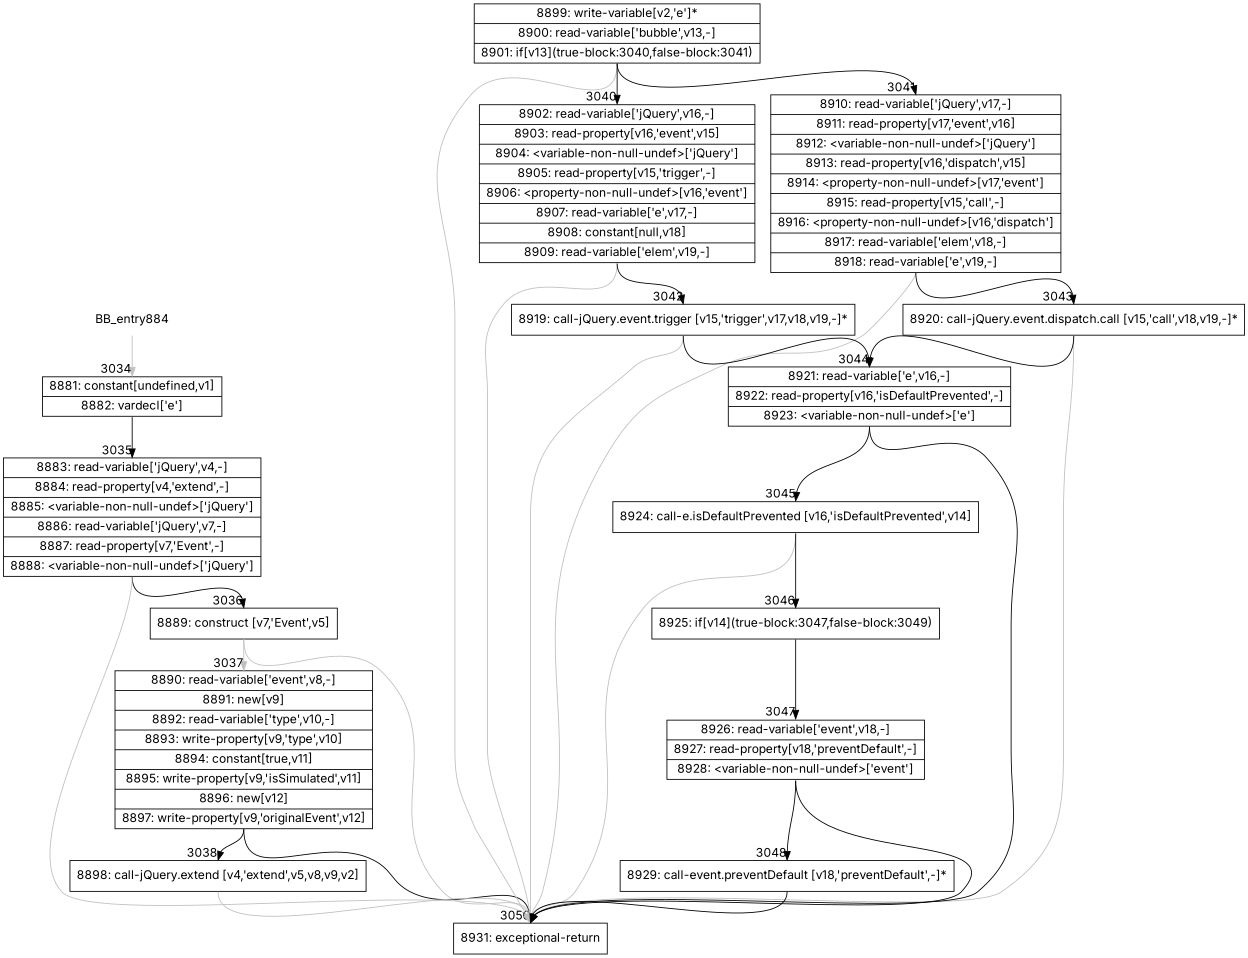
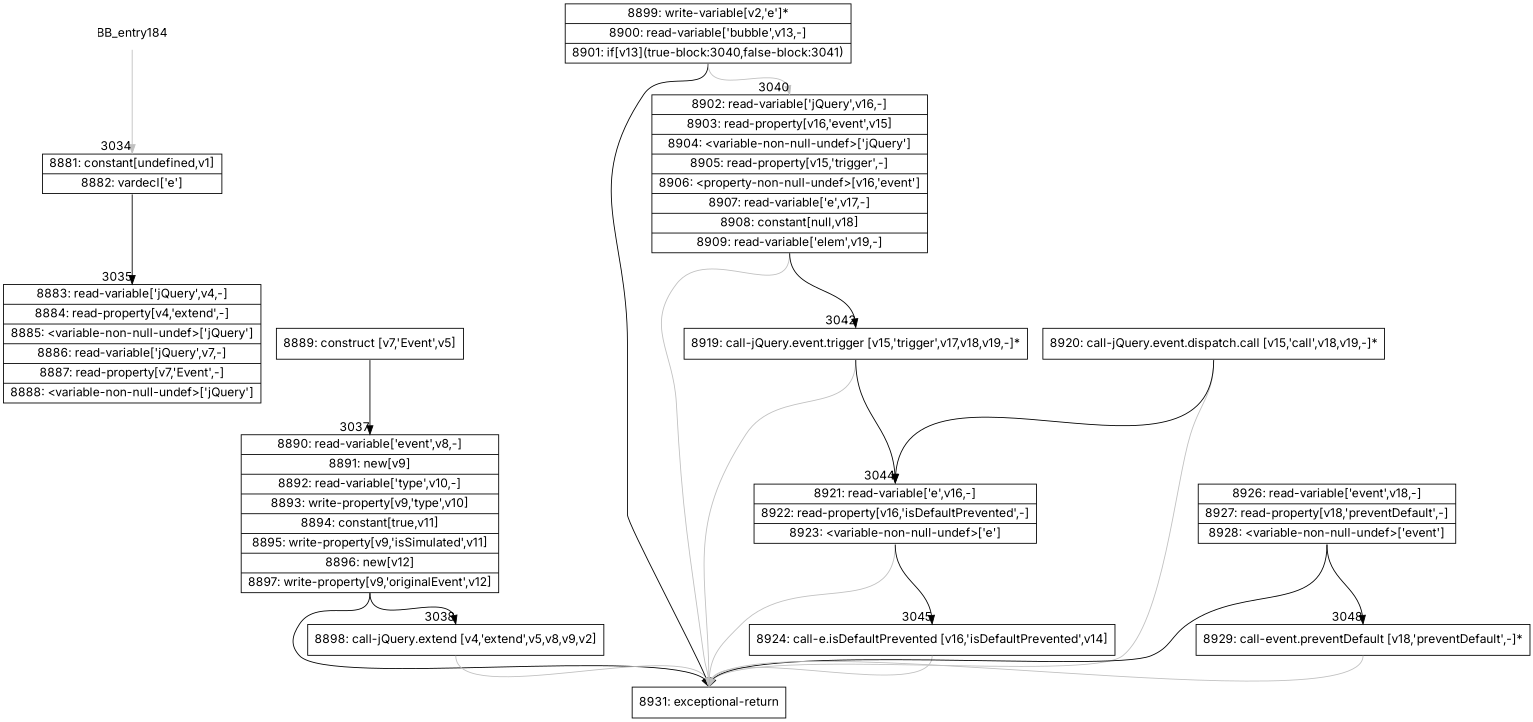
  digraph {
    fontname=Inter
    rankdir=TD
    node [fontname=Inter shape=record]
    edge [fontname=Inter headport=n tailport=s]
-   BB_entry184 [shape=none label=BB_entry884]
+   BB_entry184 [shape=none]
    n2 [label="{8881: constant[undefined,v1]|8882: vardecl['e']}"]
    n3 [label="{8883: read-variable['jQuery',v4,-]|8884: read-property[v4,'extend',-]|8885: \<variable-non-null-undef\>['jQuery']|8886: read-variable['jQuery',v7,-]|8887: read-property[v7,'Event',-]|8888: \<variable-non-null-undef\>['jQuery']}"]
    n4 [label="{8889: construct [v7,'Event',v5]}"]
    n5 [label="{8931: exceptional-return}"]
    n6 [label="{8890: read-variable['event',v8,-]|8891: new[v9]|8892: read-variable['type',v10,-]|8893: write-property[v9,'type',v10]|8894: constant[true,v11]|8895: write-property[v9,'isSimulated',v11]|8896: new[v12]|8897: write-property[v9,'originalEvent',v12]}"]
    n7 [label="{8898: call-jQuery.extend [v4,'extend',v5,v8,v9,v2]}"]
    n8 [label="{8899: write-variable[v2,'e']*|8900: read-variable['bubble',v13,-]|8901: if[v13](true-block:3040,false-block:3041)}"]
    n9 [label="{8902: read-variable['jQuery',v16,-]|8903: read-property[v16,'event',v15]|8904: \<variable-non-null-undef\>['jQuery']|8905: read-property[v15,'trigger',-]|8906: \<property-non-null-undef\>[v16,'event']|8907: read-variable['e',v17,-]|8908: constant[null,v18]|8909: read-variable['elem',v19,-]}"]
-   n10 [label="{8910: read-variable['jQuery',v17,-]|8911: read-property[v17,'event',v16]|8912: \<variable-non-null-undef\>['jQuery']|8913: read-property[v16,'dispatch',v15]|8914: \<property-non-null-undef\>[v17,'event']|8915: read-property[v15,'call',-]|8916: \<property-non-null-undef\>[v16,'dispatch']|8917: read-variable['elem',v18,-]|8918: read-variable['e',v19,-]}"]
    n11 [label="{8919: call-jQuery.event.trigger [v15,'trigger',v17,v18,v19,-]*}"]
    n12 [label="{8920: call-jQuery.event.dispatch.call [v15,'call',v18,v19,-]*}"]
    n13 [label="{8921: read-variable['e',v16,-]|8922: read-property[v16,'isDefaultPrevented',-]|8923: \<variable-non-null-undef\>['e']}"]
    n14 [label="{8924: call-e.isDefaultPrevented [v16,'isDefaultPrevented',v14]}"]
-   n15 [label="{8925: if[v14](true-block:3047,false-block:3049)}"]
    n16 [label="{8926: read-variable['event',v18,-]|8927: read-property[v18,'preventDefault',-]|8928: \<variable-non-null-undef\>['event']}"]
    n17 [label="{8929: call-event.preventDefault [v18,'preventDefault',-]*}"]
    BB_entry184 -> n2 [color=gray headlabel="    3034"]
    n2 -> n3 [headlabel="      3035"]
-   n3 -> n4 [headlabel="      3036"]
-   n3 -> n5 [color=gray headlabel="      3050"]
-   n4 -> n5 [color=gray]
-   n4 -> n6 [headlabel="      3037" color=gray]
+   n4 -> n6 [headlabel="      3037"]
    n6 -> n5 [color=black]
    n6 -> n7 [headlabel="      3038"]
    n7 -> n5 [color=gray]
-   n8 -> n5 [color=gray]
-   n8 -> n9 [headlabel="      3040"]
-   n8 -> n10 [headlabel="      3041"]
+   n8 -> n5 [color=black]
+   n8 -> n9 [headlabel="      3040" color=gray]
    n9 -> n5 [color=gray]
    n9 -> n11 [headlabel="      3042"]
-   n10 -> n5 [color=gray]
-   n10 -> n12 [headlabel="      3043"]
    n11 -> n5 [color=gray]
    n11 -> n13 [headlabel="      3044"]
    n12 -> n5 [color=gray]
    n12 -> n13
-   n13 -> n5 [color=black]
+   n13 -> n5 [color=gray]
    n13 -> n14 [headlabel="      3045"]
    n14 -> n5 [color=gray]
-   n14 -> n15 [headlabel="      3046"]
-   n15 -> n16 [headlabel="      3047"]
    n16 -> n5 [color=black]
    n16 -> n17 [headlabel="      3048"]
-   n17 -> n5 [color=black]
+   n17 -> n5 [color=gray]
  }
